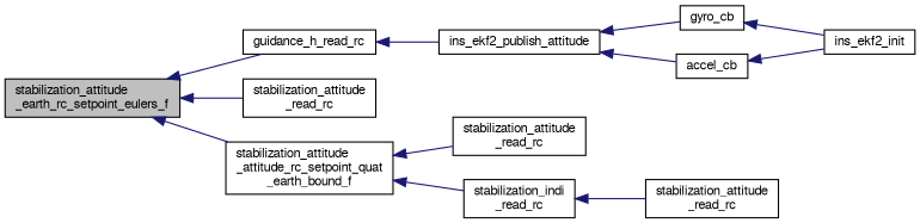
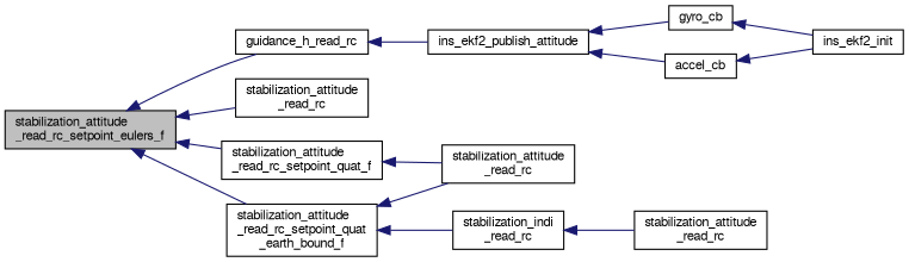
  digraph {
    rankdir=LR
    node [color=black fillcolor=white fontname=FreeSans fontsize=10 shape=record style=filled]
    edge [color=midnightblue dir=back fontname=FreeSans fontsize=10 labelfontname=FreeSans labelfontsize=10 style=solid]
-   n1 [fillcolor=grey75 fontcolor=black height=0.2 label="stabilization_attitude\l_earth_rc_setpoint_eulers_f" width=0.4]
+   n1 [fillcolor=grey75 fontcolor=black height=0.2 label="stabilization_attitude\l_read_rc_setpoint_eulers_f" width=0.4]
    n2 [height=0.2 label=guidance_h_read_rc width=0.4]
    n3 [height=0.2 label="stabilization_attitude\l_read_rc" width=0.4]
-   n4 [height=0.2 label="stabilization_attitude\l_attitude_rc_setpoint_quat\l_earth_bound_f" width=0.4]
+   n4 [height=0.2 label="stabilization_attitude\l_read_rc_setpoint_quat\l_earth_bound_f" width=0.4]
+   n5 [height=0.2 label="stabilization_attitude\l_read_rc_setpoint_quat_f" width=0.4]
    n6 [height=0.2 label=ins_ekf2_publish_attitude width=0.4]
    n7 [height=0.2 label="stabilization_attitude\l_read_rc" width=0.4]
    n8 [height=0.2 label="stabilization_indi\l_read_rc" width=0.4]
    n9 [height=0.2 label=gyro_cb width=0.4]
    n10 [height=0.2 label=accel_cb width=0.4]
    n11 [height=0.2 label=ins_ekf2_init width=0.4]
    n12 [height=0.2 label="stabilization_attitude\l_read_rc" width=0.4]
    n1 -> n2
    n1 -> n3
    n1 -> n4
+   n1 -> n5
    n2 -> n6
    n4 -> n7
    n4 -> n8
+   n5 -> n7
    n6 -> n9
    n6 -> n10
    n8 -> n12
    n9 -> n11
    n10 -> n11
  }
